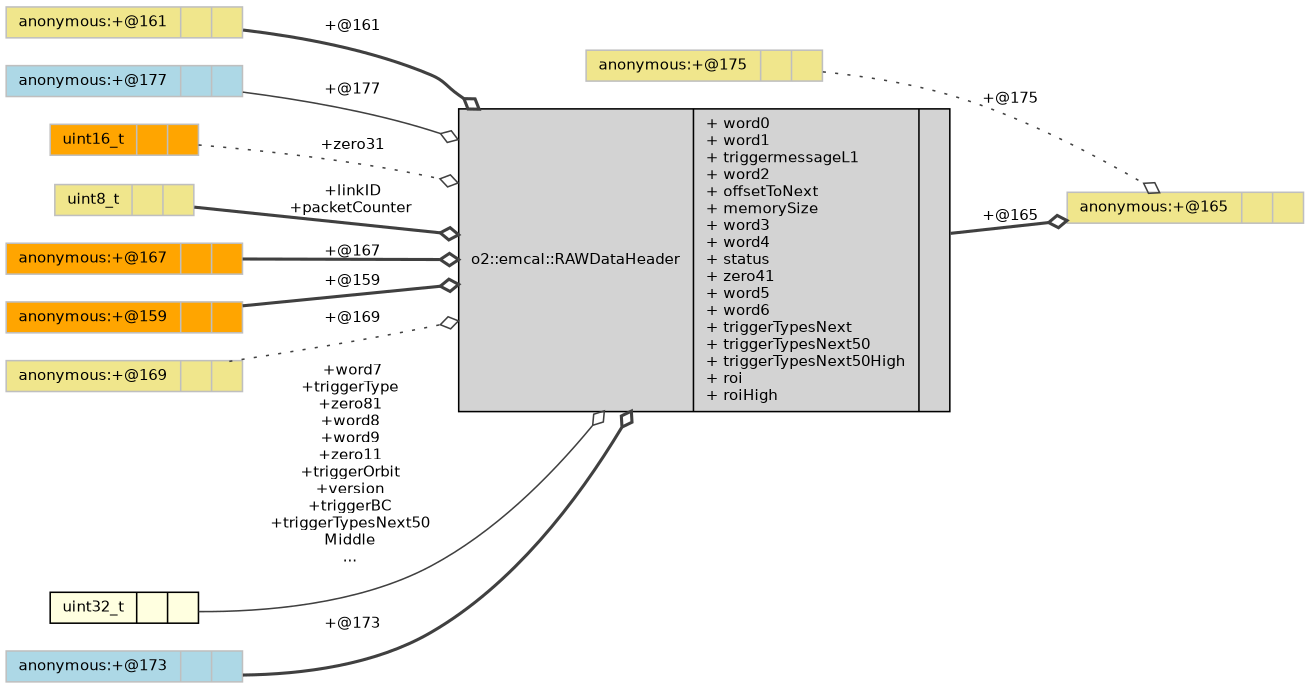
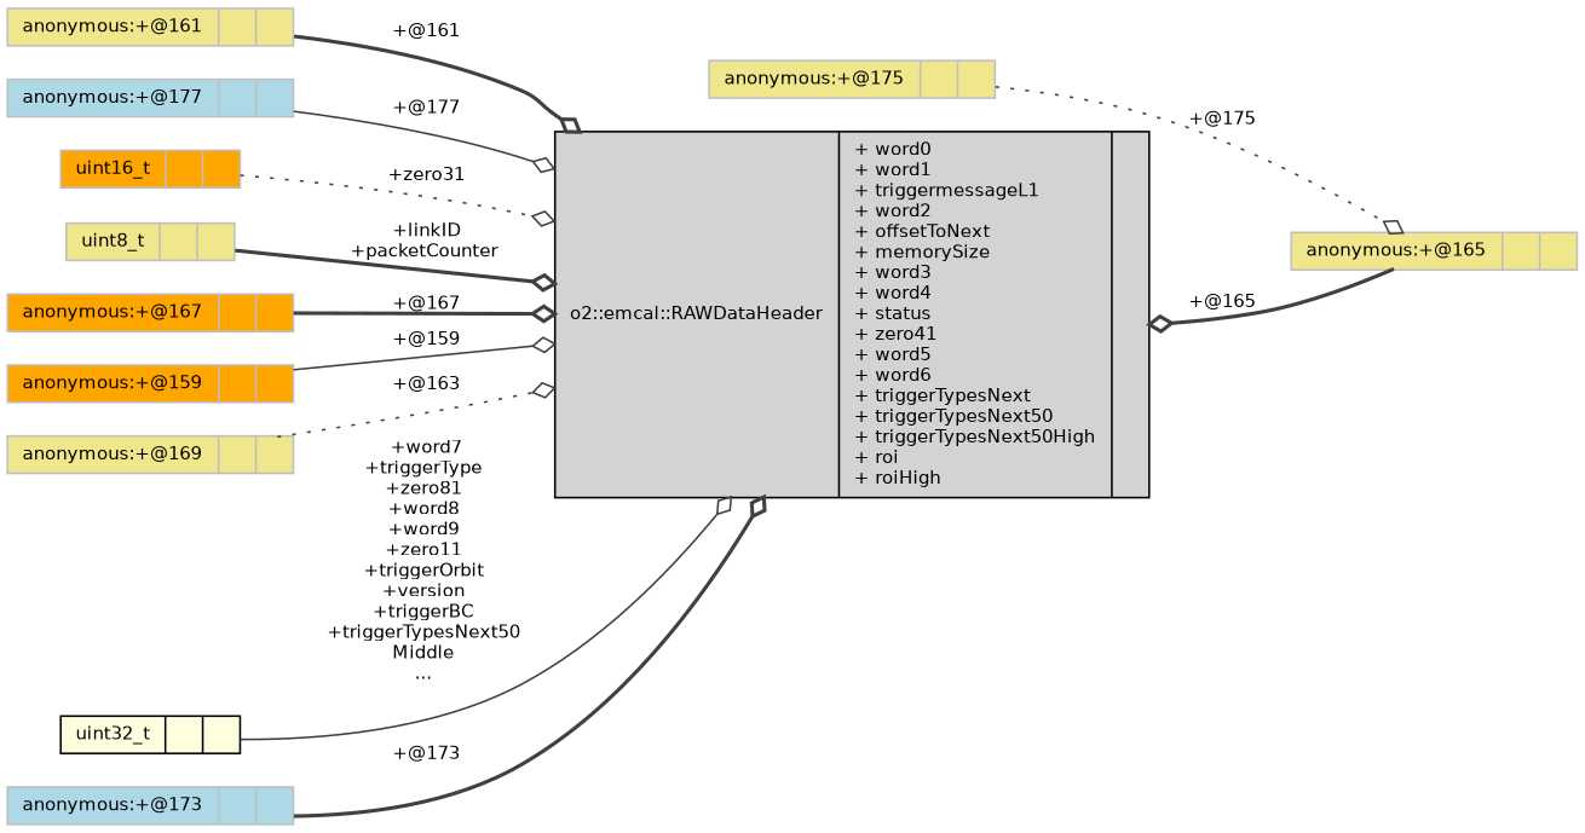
  digraph {
    rankdir=LR
    node [color=grey75 fillcolor=khaki fontname=Helvetica fontsize=10 shape=record style=filled]
    edge [arrowhead=odiamond color=grey25 fontname=Helvetica fontsize=10 labelfontname=Helvetica labelfontsize=10 style=bold]
    n1 [color=black fillcolor=lightgrey fontcolor=black height=0.2 label="{o2::emcal::RAWDataHeader\n|+ word0\l+ word1\l+ triggermessageL1\l+ word2\l+ offsetToNext\l+ memorySize\l+ word3\l+ word4\l+ status\l+ zero41\l+ word5\l+ word6\l+ triggerTypesNext\l+ triggerTypesNext50\l+ triggerTypesNext50High\l+ roi\l+ roiHigh\l|}" width=0.4]
    n2 [height=0.2 label="{anonymous:+@161\n||}" width=0.4]
    n3 [height=0.2 label="{anonymous:+@175\n||}" width=0.4]
    n4 [height=0.2 label="{anonymous:+@165\n||}" width=0.4]
    n5 [fillcolor=lightblue height=0.2 label="{anonymous:+@177\n||}" width=0.4]
    n6 [fillcolor=orange height=0.2 label="{uint16_t\n||}" width=0.4]
    n7 [height=0.2 label="{uint8_t\n||}" width=0.4]
    n8 [fillcolor=orange height=0.2 label="{anonymous:+@167\n||}" width=0.4]
    n9 [fillcolor=orange height=0.2 label="{anonymous:+@159\n||}" width=0.4]
    n10 [height=0.2 label="{anonymous:+@169\n||}" width=0.4]
    n11 [color=black fillcolor=lightyellow height=0.2 label="{uint32_t\n||}" width=0.4]
    n12 [fillcolor=lightblue height=0.2 label="{anonymous:+@173\n||}" width=0.4]
    n2 -> n1 [label=" +@161"]
    n3 -> n4 [label=" +@175" style=dotted]
-   n1 -> n4 [label=" +@165"]
+   n4 -> n1 [label=" +@165"]
    n5 -> n1 [label=" +@177" style=solid]
    n6 -> n1 [label=" +zero31" style=dotted]
    n7 -> n1 [label=" +linkID\n+packetCounter"]
    n8 -> n1 [label=" +@167"]
-   n9 -> n1 [label=" +@159"]
-   n10 -> n1 [label=" +@169" style=dotted]
+   n9 -> n1 [label=" +@159" style=solid]
+   n10 -> n1 [label=" +@163" style=dotted]
    n11 -> n1 [label=" +word7\n+triggerType\n+zero81\n+word8\n+word9\n+zero11\n+triggerOrbit\n+version\n+triggerBC\n+triggerTypesNext50\lMiddle\n..." style=solid]
    n12 -> n1 [label=" +@173"]
  }
